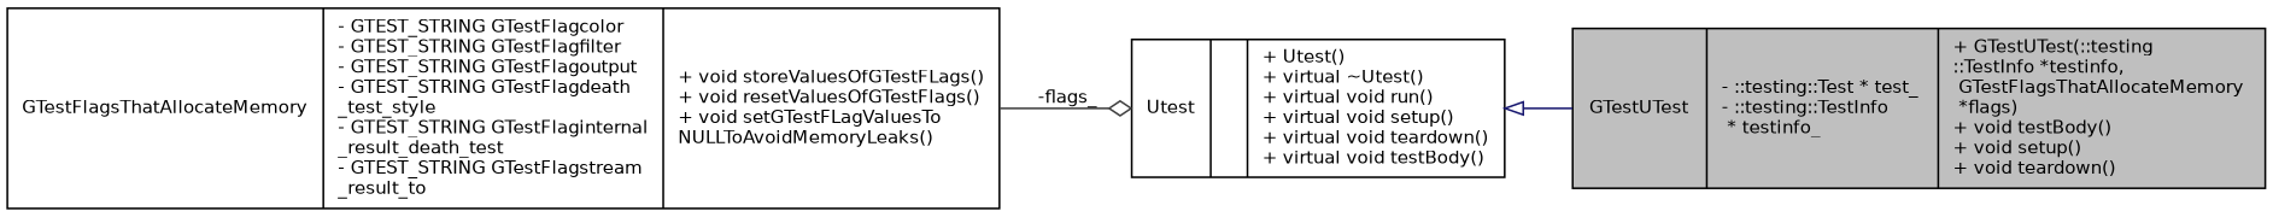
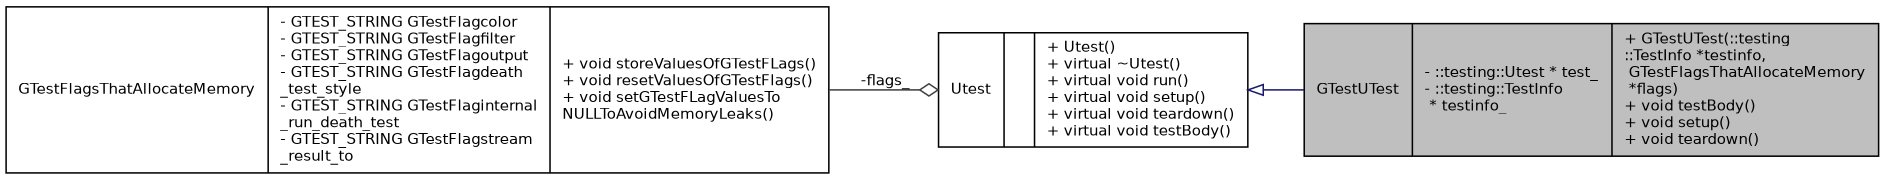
  digraph {
    rankdir=LR
    node [color=black fillcolor=white fontname=Helvetica fontsize=10 shape=record style=filled]
    edge [fontname=Helvetica fontsize=10 labelfontname=Helvetica labelfontsize=10 style=solid]
-   n1 [fillcolor=grey75 fontcolor=black height=0.2 label="{GTestUTest\n|- ::testing::Test * test_\l- ::testing::TestInfo\l * testinfo_\l|+  GTestUTest(::testing\l::TestInfo *testinfo,\l GTestFlagsThatAllocateMemory\l *flags)\l+ void testBody()\l+ void setup()\l+ void teardown()\l}" width=0.4]
+   n1 [fillcolor=grey75 fontcolor=black height=0.2 label="{GTestUTest\n|- ::testing::Utest * test_\l- ::testing::TestInfo\l * testinfo_\l|+  GTestUTest(::testing\l::TestInfo *testinfo,\l GTestFlagsThatAllocateMemory\l *flags)\l+ void testBody()\l+ void setup()\l+ void teardown()\l}" width=0.4]
    n2 [height=0.2 label="{Utest\n||+  Utest()\l+ virtual ~Utest()\l+ virtual void run()\l+ virtual void setup()\l+ virtual void teardown()\l+ virtual void testBody()\l}" width=0.4]
-   n3 [height=0.2 label="{GTestFlagsThatAllocateMemory\n|- GTEST_STRING GTestFlagcolor\l- GTEST_STRING GTestFlagfilter\l- GTEST_STRING GTestFlagoutput\l- GTEST_STRING GTestFlagdeath\l_test_style\l- GTEST_STRING GTestFlaginternal\l_result_death_test\l- GTEST_STRING GTestFlagstream\l_result_to\l|+ void storeValuesOfGTestFLags()\l+ void resetValuesOfGTestFlags()\l+ void setGTestFLagValuesTo\lNULLToAvoidMemoryLeaks()\l}" width=0.4]
+   n3 [height=0.2 label="{GTestFlagsThatAllocateMemory\n|- GTEST_STRING GTestFlagcolor\l- GTEST_STRING GTestFlagfilter\l- GTEST_STRING GTestFlagoutput\l- GTEST_STRING GTestFlagdeath\l_test_style\l- GTEST_STRING GTestFlaginternal\l_run_death_test\l- GTEST_STRING GTestFlagstream\l_result_to\l|+ void storeValuesOfGTestFLags()\l+ void resetValuesOfGTestFlags()\l+ void setGTestFLagValuesTo\lNULLToAvoidMemoryLeaks()\l}" width=0.4]
    n2 -> n1 [arrowtail=onormal color=midnightblue dir=back]
    n3 -> n2 [arrowhead=odiamond color=grey25 label=" -flags_"]
  }
